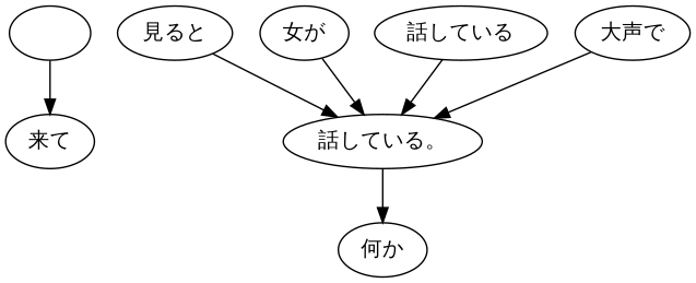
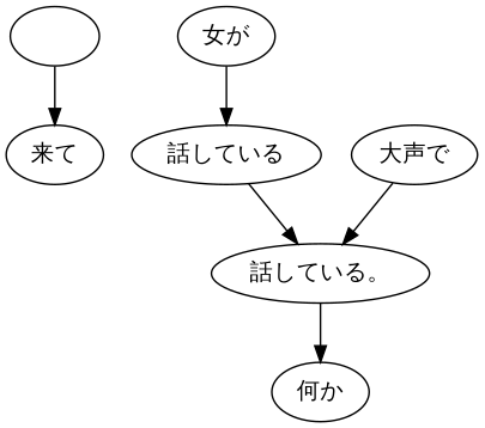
  digraph {
    fontname="Roboto Mono"
    node [fontname="Roboto Mono"]
    edge [fontname="Roboto Mono"]
    n1 [label="　"]
    n2 [label="来て"]
-   n3 [label="見ると"]
    n4 [label="話している。"]
    n5 [label="何か"]
    n6 [label="女が"]
    n7 [label="話している"]
    n8 [label="大声で"]
    n1 -> n2
-   n3 -> n4
    n4 -> n5
-   n6 -> n4
+   n6 -> n7
    n7 -> n4
    n8 -> n4
  }
